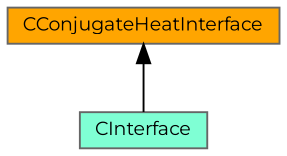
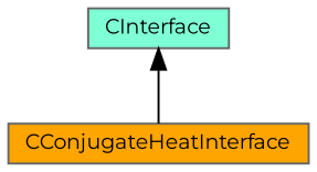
  digraph {
    fontname=Montserrat
    node [color=gray40 fontname=Montserrat fontsize=10 shape=box style=filled]
    n1 [fillcolor=orange fontcolor=black height=0.2 label=CConjugateHeatInterface width=0.4]
    n2 [fillcolor=aquamarine height=0.2 label=CInterface width=0.4]
-   n1 -> n2 [color=black dir=back fontname=Montserrat fontsize=10 labelfontname=Helvetica labelfontsize=10 style=solid]
+   n2 -> n1 [color=black dir=back fontname=Montserrat fontsize=10 labelfontname=Helvetica labelfontsize=10 style=solid]
  }
